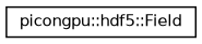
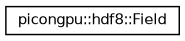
  digraph {
    rankdir=LR
-   n1 [color=black fillcolor=white fontname=Helvetica fontsize=10 height=0.2 label="picongpu::hdf5::Field" shape=record style=filled width=0.4]
+   n1 [color=black fillcolor=white fontname=Helvetica fontsize=10 height=0.2 label="picongpu::hdf8::Field" shape=record style=filled width=0.4]
  }
